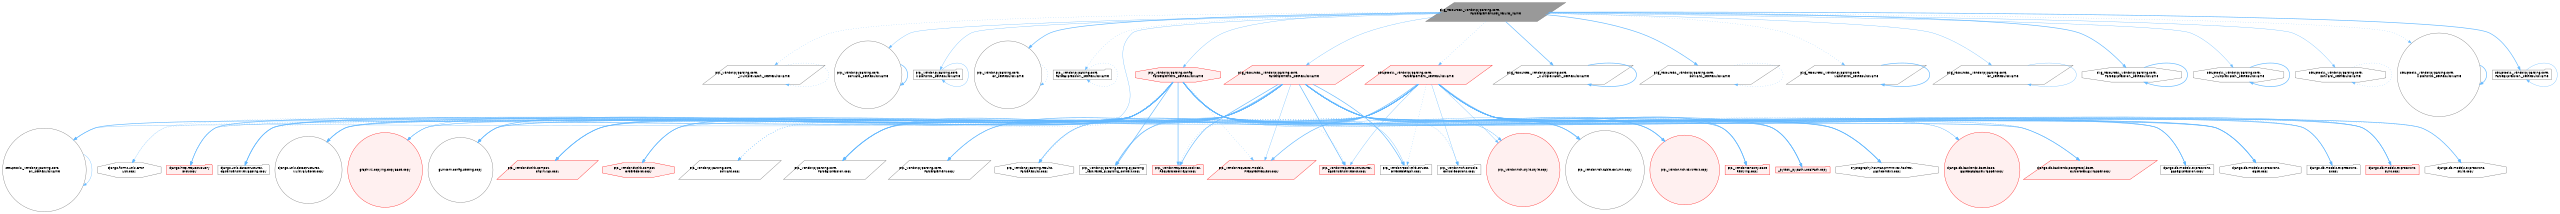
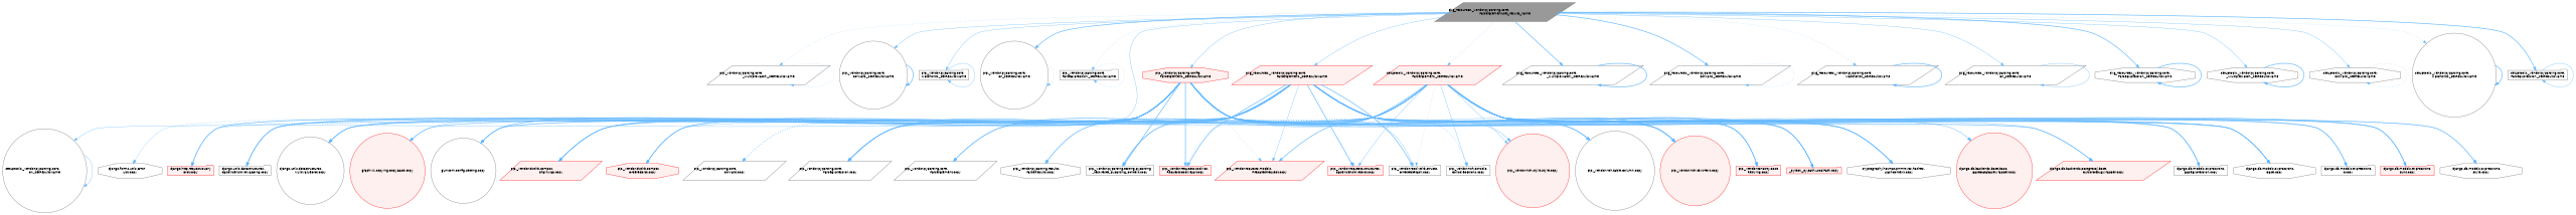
  digraph {
    fontname="DejaVu Sans"
    rankdir=TB
    node [color=grey40 fillcolor=white fontname="DejaVu Sans" fontsize=10 shape=folder style=filled]
    edge [color=steelblue1 fontname="DejaVu Sans" fontsize=10 labelfontname=Helvetica labelfontsize=10 style=bold]
    n1 [color=gray40 fillcolor=grey60 fontcolor=black height=0.2 label="pkg_resources._vendor.pyparsing.core.\lParserElement.set_results_name" shape=parallelogram width=0.4]
    n2 [height=0.2 label="pip._vendor.pyparsing.core.\l_MultipleMatch._setResultsName" shape=parallelogram width=0.4]
    n3 [height=0.2 label="pip._vendor.pyparsing.core.\lForward._setResultsName" shape=circle width=0.4]
    n4 [height=0.2 label="pip._vendor.pyparsing.core.\lMatchFirst._setResultsName" width=0.4]
    n5 [height=0.2 label="pip._vendor.pyparsing.core.\lOr._setResultsName" shape=circle width=0.4]
    n6 [height=0.2 label="pip._vendor.pyparsing.core.\lParseExpression._setResultsName" width=0.4]
    n7 [color=red fillcolor="#FFF0F0" height=0.2 label="pip._vendor.pyparsing.config.\lParserElement._setResultsName" shape=octagon width=0.4]
    n8 [height=0.2 label="pkg_resources._vendor.pyparsing.core.\l_MultipleMatch._setResultsName" shape=parallelogram width=0.4]
    n9 [height=0.2 label="pkg_resources._vendor.pyparsing.core.\lForward._setResultsName" shape=parallelogram width=0.4]
    n10 [height=0.2 label="pkg_resources._vendor.pyparsing.core.\lMatchFirst._setResultsName" shape=parallelogram width=0.4]
    n11 [height=0.2 label="pkg_resources._vendor.pyparsing.core.\lOr._setResultsName" shape=parallelogram width=0.4]
    n12 [height=0.2 label="pkg_resources._vendor.pyparsing.core.\lParseExpression._setResultsName" shape=octagon width=0.4]
    n13 [color=red fillcolor="#FFF0F0" height=0.2 label="pkg_resources._vendor.pyparsing.core.\lParserElement._setResultsName" shape=parallelogram width=0.4]
    n14 [height=0.2 label="setuptools._vendor.pyparsing.core.\l_MultipleMatch._setResultsName" shape=octagon width=0.4]
    n15 [height=0.2 label="setuptools._vendor.pyparsing.core.\lForward._setResultsName" shape=octagon width=0.4]
    n16 [height=0.2 label="setuptools._vendor.pyparsing.core.\lMatchFirst._setResultsName" shape=circle width=0.4]
    n17 [height=0.2 label="setuptools._vendor.pyparsing.core.\lOr._setResultsName" shape=circle width=0.4]
    n18 [height=0.2 label="setuptools._vendor.pyparsing.core.\lParseExpression._setResultsName" width=0.4]
    n19 [color=red fillcolor="#FFF0F0" height=0.2 label="setuptools._vendor.pyparsing.core.\lParserElement._setResultsName" shape=parallelogram width=0.4]
    n20 [color=red fillcolor="#FFF0F0" height=0.2 label="_pytest._py.path.LocalPath.copy" width=0.4]
    n21 [height=0.2 label="cryptography.hazmat.primitives.hashes.\lHashContext.copy" shape=octagon width=0.4]
    n22 [color=red fillcolor="#FFF0F0" height=0.2 label="django.db.backends.base.base.\lBaseDatabaseWrapper.copy" shape=circle width=0.4]
    n23 [color=red fillcolor="#FFF0F0" height=0.2 label="django.db.backends.postgresql.base.\lCursorDebugWrapper.copy" shape=parallelogram width=0.4]
    n24 [height=0.2 label="django.db.models.expressions.\lBaseExpression.copy" width=0.4]
    n25 [height=0.2 label="django.db.models.expressions.\lCase.copy" shape=octagon width=0.4]
    n26 [height=0.2 label="django.db.models.expressions.\lF.copy" width=0.4]
    n27 [color=red fillcolor="#FFF0F0" height=0.2 label="django.db.models.expressions.\lFunc.copy" width=0.4]
    n28 [height=0.2 label="django.db.models.expressions.\lStyle.copy" shape=octagon width=0.4]
    n29 [height=0.2 label="django.forms.utils.Error\lList.copy" shape=octagon width=0.4]
    n30 [color=red fillcolor="#FFF0F0" height=0.2 label="django.http.request.Query\lDict.copy" width=0.4]
    n31 [height=0.2 label="django.utils.datastructures.\lCaseInsensitiveMapping.copy" width=0.4]
    n32 [height=0.2 label="django.utils.datastructures.\lMultiValueDict.copy" shape=circle width=0.4]
    n33 [color=red fillcolor="#FFF0F0" height=0.2 label="graphviz.copying.CopyBase.copy" shape=circle width=0.4]
    n34 [height=0.2 label="gunicorn.config.Setting.copy" shape=circle width=0.4]
    n35 [color=red fillcolor="#FFF0F0" height=0.2 label="pip._vendor.distlib.compat.\lChainMap.copy" shape=parallelogram width=0.4]
    n36 [color=red fillcolor="#FFF0F0" height=0.2 label="pip._vendor.distlib.compat.\lOrderedDict.copy" shape=octagon width=0.4]
    n37 [height=0.2 label="pip._vendor.pyparsing.core.\lForward.copy" shape=parallelogram width=0.4]
    n38 [height=0.2 label="pip._vendor.pyparsing.core.\lParseExpression.copy" shape=parallelogram width=0.4]
    n39 [height=0.2 label="pip._vendor.pyparsing.core.\lParserElement.copy" shape=parallelogram width=0.4]
    n40 [height=0.2 label="pip._vendor.pyparsing.results.\lParseResults.copy" shape=octagon width=0.4]
    n41 [height=0.2 label="pip._vendor.pyparsing.testing.pyparsing\l_test.reset_pyparsing_context.copy" width=0.4]
    n42 [color=red fillcolor="#FFF0F0" height=0.2 label="pip._vendor.requests.cookies.\lRequestsCookieJar.copy" width=0.4]
    n43 [color=red fillcolor="#FFF0F0" height=0.2 label="pip._vendor.requests.models.\lPreparedRequest.copy" shape=parallelogram width=0.4]
    n44 [color=red fillcolor="#FFF0F0" height=0.2 label="pip._vendor.requests.structures.\lCaseInsensitiveDict.copy" width=0.4]
    n45 [height=0.2 label="pip._vendor.resolvelib.structs.\lDirectedGraph.copy" width=0.4]
    n46 [height=0.2 label="pip._vendor.rich.console.\lConsoleOptions.copy" width=0.4]
    n47 [color=red fillcolor="#FFF0F0" height=0.2 label="pip._vendor.rich.style.Style.copy" shape=circle width=0.4]
    n48 [height=0.2 label="pip._vendor.rich.table.Column.copy" shape=circle width=0.4]
    n49 [color=red fillcolor="#FFF0F0" height=0.2 label="pip._vendor.rich.text.Text.copy" shape=circle width=0.4]
    n50 [color=red fillcolor="#FFF0F0" height=0.2 label="pip._vendor.tenacity.Base\lRetrying.copy" width=0.4]
    n1 -> n2 [style=dotted]
    n1 -> n3 [style=solid]
    n1 -> n4 [style=solid]
    n1 -> n5
    n1 -> n6 [style=dotted]
    n1 -> n7 [style=solid]
    n1 -> n8
    n1 -> n9
    n1 -> n10 [style=dotted]
    n1 -> n11 [style=solid]
    n1 -> n12
    n1 -> n13 [style=solid]
    n1 -> n14 [style=solid]
    n1 -> n15 [style=solid]
    n1 -> n16 [style=dotted]
    n1 -> n17 [style=solid]
    n1 -> n18
    n1 -> n19 [style=dotted]
    n2 -> n2 [style=dotted]
    n3 -> n3
    n4 -> n4 [style=solid]
    n5 -> n5 [style=dotted]
    n6 -> n6 [style=dotted]
    n7 -> n20
    n7 -> n21
    n7 -> n22 [style=dotted]
    n7 -> n23
    n7 -> n24 [style=solid]
    n7 -> n25
    n7 -> n26 [style=dotted]
    n7 -> n27 [style=solid]
    n7 -> n28
    n7 -> n29 [style=dotted]
    n7 -> n30
    n7 -> n31
    n7 -> n32
    n7 -> n33 [style=solid]
    n7 -> n34
    n7 -> n35
    n7 -> n36 [style=solid]
    n7 -> n37 [style=dotted]
    n7 -> n38
    n7 -> n39 [style=dotted]
    n7 -> n40 [style=dotted]
    n7 -> n41
    n7 -> n42
    n7 -> n43 [style=dotted]
    n7 -> n44 [style=dotted]
    n7 -> n45 [style=solid]
    n7 -> n46 [style=dotted]
    n7 -> n47 [style=solid]
    n7 -> n48 [style=solid]
-   n7 -> n17
+   n7 -> n49
    n7 -> n50 [style=dotted]
    n8 -> n8
    n9 -> n9 [style=dotted]
    n10 -> n10
    n11 -> n11 [style=solid]
    n12 -> n12
    n13 -> n20 [style=solid]
    n13 -> n21
    n13 -> n22 [style=dotted]
    n13 -> n23 [style=dotted]
    n13 -> n24
    n13 -> n25 [style=solid]
    n13 -> n26 [style=solid]
    n13 -> n27 [style=solid]
    n13 -> n28 [style=dotted]
    n13 -> n29 [style=dotted]
    n13 -> n30 [style=solid]
    n13 -> n31
    n13 -> n32 [style=dotted]
    n13 -> n33 [style=solid]
    n13 -> n34
    n13 -> n35
    n13 -> n36
    n13 -> n37 [style=dotted]
    n13 -> n38
    n13 -> n39 [style=solid]
    n13 -> n40 [style=dotted]
    n13 -> n41
    n13 -> n42
    n13 -> n43 [style=solid]
    n13 -> n44
    n13 -> n45
    n13 -> n46 [style=dotted]
    n13 -> n47 [style=dotted]
    n13 -> n48
    n13 -> n49
    n13 -> n50
    n14 -> n14
    n15 -> n15 [style=dotted]
    n16 -> n16
    n17 -> n17 [style=solid]
    n18 -> n18 [style=solid]
    n19 -> n20
    n19 -> n21 [style=solid]
    n19 -> n22 [style=solid]
    n19 -> n23 [style=solid]
    n19 -> n24 [style=solid]
    n19 -> n25
    n19 -> n26
    n19 -> n27
    n19 -> n28 [style=dotted]
    n19 -> n29 [style=dotted]
    n19 -> n30 [style=dotted]
    n19 -> n31 [style=dotted]
    n19 -> n32
    n19 -> n33 [style=solid]
    n19 -> n34 [style=dotted]
    n19 -> n35 [style=solid]
    n19 -> n36 [style=solid]
    n19 -> n37 [style=dotted]
    n19 -> n38
    n19 -> n39
    n19 -> n40
    n19 -> n41 [style=solid]
    n19 -> n42 [style=dotted]
    n19 -> n43
    n19 -> n44 [style=solid]
    n19 -> n45 [style=dotted]
    n19 -> n46 [style=solid]
    n19 -> n47 [style=solid]
    n19 -> n48 [style=solid]
    n19 -> n49
    n19 -> n50
  }
